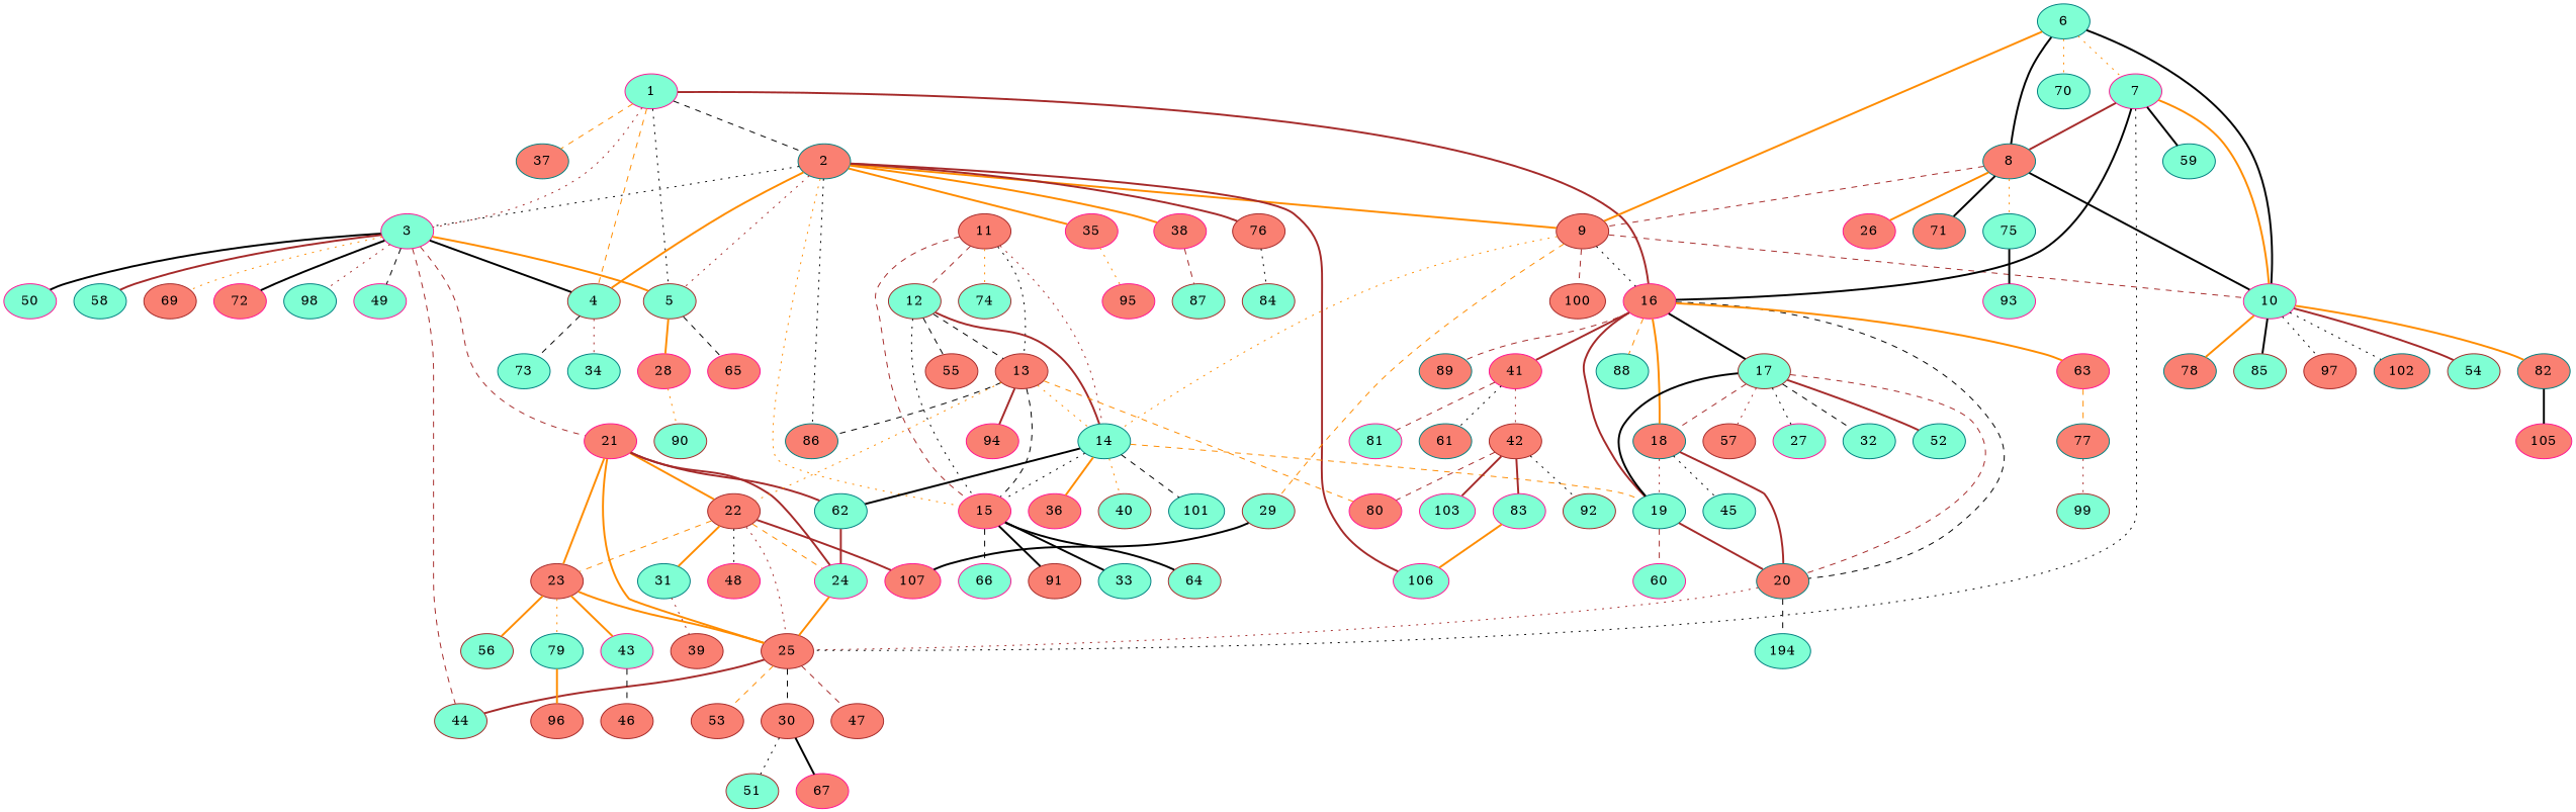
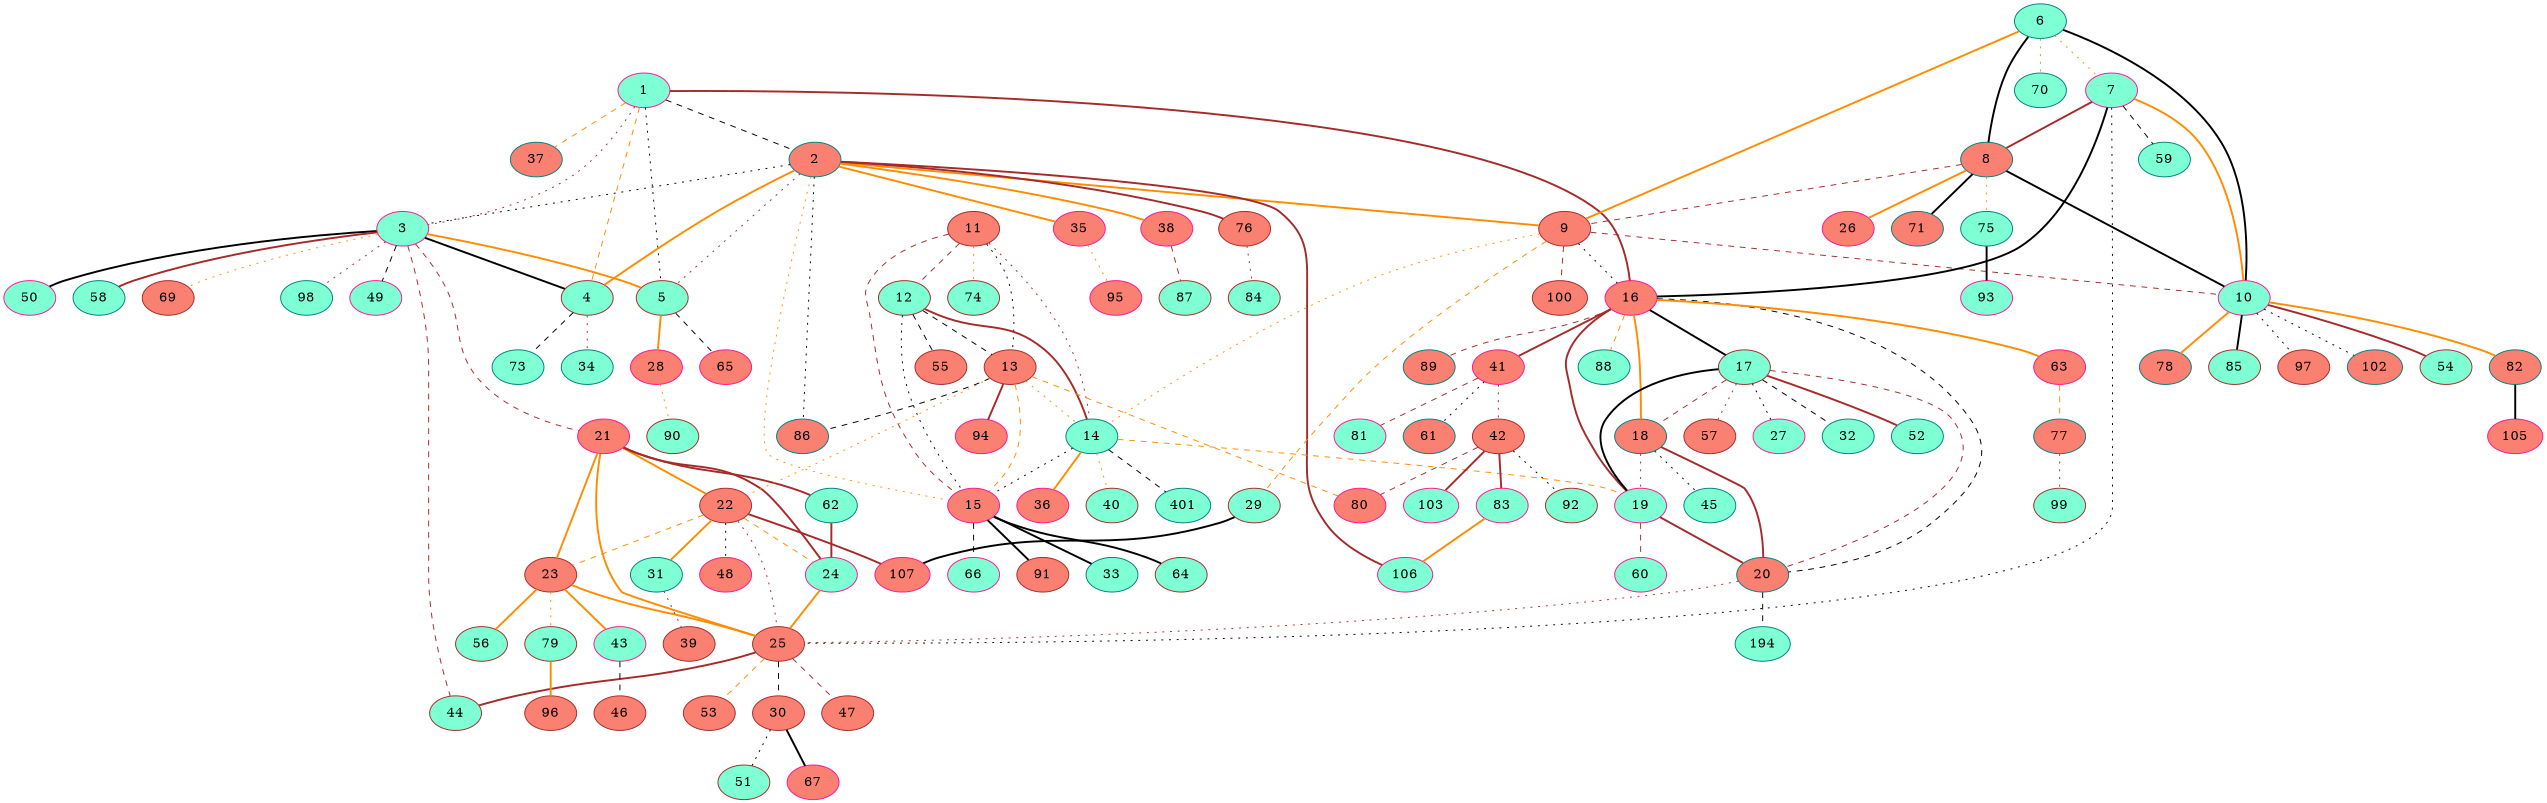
  graph {
    node [color=brown fillcolor=aquamarine style=filled]
    edge [color=black style=bold]
    1 [color=deeppink]
    2 [color=teal fillcolor=salmon]
    3 [color=deeppink]
    4
    5
    16 [color=deeppink fillcolor=salmon]
    37 [color=teal fillcolor=salmon]
    9 [fillcolor=salmon]
    15 [color=deeppink fillcolor=salmon]
    35 [color=deeppink fillcolor=salmon]
    38 [color=deeppink fillcolor=salmon]
    76 [fillcolor=salmon]
    86 [color=teal fillcolor=salmon]
    106 [color=deeppink]
    21 [color=deeppink fillcolor=salmon]
    44
    49 [color=deeppink]
    50 [color=deeppink]
    58 [color=teal]
    69 [fillcolor=salmon]
-   72 [color=deeppink fillcolor=salmon]
    98 [color=teal]
    34 [color=teal]
    73 [color=teal]
    28 [color=deeppink fillcolor=salmon]
    65 [color=deeppink fillcolor=salmon]
-   19 [color=teal]
+   19 [color=deeppink]
    17
    18 [color=teal fillcolor=salmon]
    20 [color=teal fillcolor=salmon]
    41 [color=deeppink fillcolor=salmon]
    63 [color=deeppink fillcolor=salmon]
    88 [color=teal]
    89 [color=teal fillcolor=salmon]
    10 [color=deeppink]
    14 [color=teal]
    29
    100 [fillcolor=salmon]
    33 [color=teal]
    64
    66 [color=deeppink]
    91 [fillcolor=salmon]
    95 [color=deeppink fillcolor=salmon]
    87
    84
    25 [fillcolor=salmon]
    22 [fillcolor=salmon]
    62 [color=teal]
    23 [fillcolor=salmon]
    24 [color=deeppink]
    90
    6 [color=teal]
    7 [color=deeppink]
    8 [color=teal fillcolor=salmon]
    70 [color=teal]
    59 [color=teal]
    26 [color=deeppink fillcolor=salmon]
    71 [color=teal fillcolor=salmon]
    75 [color=teal]
    54
    78 [color=teal fillcolor=salmon]
    82 [color=teal fillcolor=salmon]
    85
    97 [fillcolor=salmon]
    102 [color=teal fillcolor=salmon]
    30 [fillcolor=salmon]
    47 [fillcolor=salmon]
    53 [fillcolor=salmon]
    93 [color=deeppink]
    36 [color=deeppink fillcolor=salmon]
    40
-   101 [color=teal]
+   101 [color=teal label=401]
    107 [color=deeppink fillcolor=salmon]
    105 [color=deeppink fillcolor=salmon]
    11 [fillcolor=salmon]
    12
    13 [fillcolor=salmon]
    74
    55 [fillcolor=salmon]
    80 [color=deeppink fillcolor=salmon]
    94 [color=deeppink fillcolor=salmon]
    31 [color=teal]
    48 [color=deeppink fillcolor=salmon]
    60 [color=deeppink]
    27 [color=deeppink]
    32 [color=teal]
    52 [color=teal]
    57 [fillcolor=salmon]
    45 [color=teal]
    n90 [color=teal label=194]
    42 [fillcolor=salmon]
    61 [color=teal fillcolor=salmon]
    81 [color=deeppink]
    77 [color=teal fillcolor=salmon]
    43 [color=deeppink]
    56
-   79 [color=teal]
+   79
    39 [fillcolor=salmon]
    46 [fillcolor=salmon]
    96 [fillcolor=salmon]
    51
    67 [color=deeppink fillcolor=salmon]
    83 [color=deeppink]
    92
    103 [color=deeppink]
    99
    1 -- 2 [style=dashed]
    1 -- 3 [color=brown style=dotted]
    1 -- 4 [color=darkorange style=dashed]
    1 -- 5 [style=dotted]
    1 -- 16 [color=brown]
    1 -- 37 [color=darkorange style=dashed]
    2 -- 3 [style=dotted]
    2 -- 4 [color=darkorange]
    2 -- 5 [color=brown style=dotted]
    2 -- 9 [color=darkorange]
    2 -- 15 [color=darkorange style=dotted]
    2 -- 35 [color=darkorange]
    2 -- 38 [color=darkorange]
    2 -- 76 [color=brown]
    2 -- 86 [style=dotted]
    2 -- 106 [color=brown]
    3 -- 4
    3 -- 5 [color=darkorange]
    3 -- 21 [color=brown style=dashed]
    3 -- 44 [color=brown style=dashed]
    3 -- 49 [style=dashed]
    3 -- 50
    3 -- 58 [color=brown]
    3 -- 69 [color=darkorange style=dotted]
-   3 -- 72
    3 -- 98 [color=brown style=dotted]
    4 -- 34 [color=brown style=dotted]
    4 -- 73 [style=dashed]
    5 -- 28 [color=darkorange]
    5 -- 65 [style=dashed]
    16 -- 19 [color=brown]
    16 -- 17
    16 -- 18 [color=darkorange]
    16 -- 20 [style=dashed]
    16 -- 41 [color=brown]
    16 -- 63 [color=darkorange]
    16 -- 88 [color=darkorange style=dashed]
    16 -- 89 [color=brown style=dashed]
    9 -- 16 [style=dotted]
    9 -- 10 [color=brown style=dashed]
    9 -- 14 [color=darkorange style=dotted]
    9 -- 29 [color=darkorange style=dashed]
    9 -- 100 [color=brown style=dashed]
    15 -- 33
    15 -- 64
    15 -- 66 [style=dashed]
    15 -- 91
    35 -- 95 [color=darkorange style=dotted]
    38 -- 87 [color=brown style=dashed]
-   76 -- 84 [style=dotted]
+   76 -- 84 [color=brown style=dotted]
    21 -- 25 [color=darkorange]
    21 -- 22 [color=darkorange]
    21 -- 62 [color=brown]
    21 -- 23 [color=darkorange]
    21 -- 24 [color=brown]
    28 -- 90 [color=darkorange style=dotted]
    19 -- 20 [color=brown]
    19 -- 60 [color=brown style=dashed]
    17 -- 19
    17 -- 18 [color=brown style=dashed]
    17 -- 20 [color=brown style=dashed]
    17 -- 27 [style=dotted]
    17 -- 32 [style=dashed]
    17 -- 52 [color=brown]
    17 -- 57 [color=brown style=dotted]
    18 -- 19 [color=brown style=dotted]
    18 -- 20 [color=brown]
    18 -- 45 [style=dotted]
    20 -- 25 [color=brown style=dotted]
    20 -- n90 [style=dashed]
    41 -- 42 [color=brown style=dotted]
    41 -- 61 [style=dotted]
    41 -- 81 [color=brown style=dashed]
    63 -- 77 [color=darkorange style=dashed]
    10 -- 54 [color=brown]
    10 -- 78 [color=darkorange]
    10 -- 82 [color=darkorange]
    10 -- 85
    10 -- 97 [style=dotted]
    10 -- 102 [style=dotted]
    14 -- 15 [style=dotted]
    14 -- 19 [color=darkorange style=dashed]
-   14 -- 62
    14 -- 36 [color=darkorange]
    14 -- 40 [color=darkorange style=dotted]
    14 -- 101 [style=dashed]
    29 -- 107
    25 -- 44 [color=brown]
    25 -- 30 [style=dashed]
    25 -- 47 [color=brown style=dashed]
    25 -- 53 [color=darkorange style=dashed]
    22 -- 25 [color=brown style=dotted]
    22 -- 23 [color=darkorange style=dashed]
    22 -- 24 [color=darkorange style=dashed]
    22 -- 107 [color=brown]
    22 -- 31 [color=darkorange]
    22 -- 48 [style=dotted]
    62 -- 24 [color=brown]
    23 -- 25 [color=darkorange]
    23 -- 43 [color=darkorange]
    23 -- 56 [color=darkorange]
    23 -- 79 [color=darkorange style=dotted]
    24 -- 25 [color=darkorange]
    6 -- 9 [color=darkorange]
    6 -- 10
    6 -- 7 [color=darkorange style=dotted]
    6 -- 8
    6 -- 70 [color=darkorange style=dotted]
    7 -- 16
    7 -- 10 [color=darkorange]
    7 -- 25 [style=dotted]
    7 -- 8 [color=brown]
-   7 -- 59
+   7 -- 59 [style=dashed]
    8 -- 9 [color=brown style=dashed]
    8 -- 10
    8 -- 26 [color=darkorange]
    8 -- 71
    8 -- 75 [color=darkorange style=dotted]
    75 -- 93
    82 -- 105
    30 -- 51 [style=dotted]
    30 -- 67
    11 -- 15 [color=brown style=dashed]
    11 -- 14 [color=brown style=dotted]
    11 -- 12 [color=brown style=dashed]
    11 -- 13 [style=dotted]
    11 -- 74 [color=darkorange style=dotted]
    12 -- 15 [style=dotted]
    12 -- 14 [color=brown]
    12 -- 13 [style=dashed]
    12 -- 55 [style=dashed]
-   13 -- 15 [style=dashed]
+   13 -- 15 [color=darkorange style=dashed]
    13 -- 86 [style=dashed]
    13 -- 14 [color=darkorange style=dotted]
    13 -- 22 [color=darkorange style=dotted]
    13 -- 80 [color=darkorange style=dashed]
    13 -- 94 [color=brown]
    31 -- 39 [color=brown style=dotted]
    42 -- 80 [color=brown style=dashed]
    42 -- 83 [color=brown]
    42 -- 92 [style=dotted]
    42 -- 103 [color=brown]
    77 -- 99 [color=brown style=dotted]
    43 -- 46 [style=dashed]
    79 -- 96 [color=darkorange]
    83 -- 106 [color=darkorange]
  }
